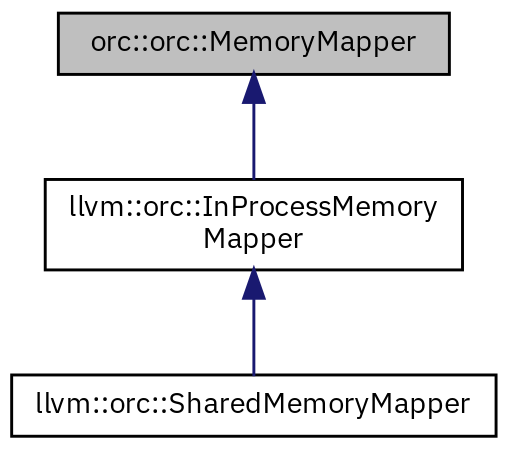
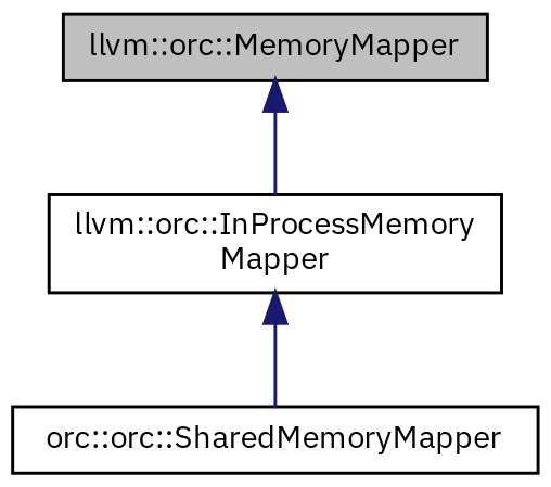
  digraph {
    fontname="IBM Plex Sans"
    node [color=black fontname="IBM Plex Sans" fontsize=10 shape=record]
    edge [color=midnightblue dir=back fontname="IBM Plex Sans" fontsize=10 labelfontname=Helvetica labelfontsize=10 style=solid]
-   n1 [fillcolor=grey75 fontcolor=black height=0.2 label="orc::orc::MemoryMapper" style=filled width=0.4]
+   n1 [fillcolor=grey75 fontcolor=black height=0.2 label="llvm::orc::MemoryMapper" style=filled width=0.4]
    n2 [height=0.2 label="llvm::orc::InProcessMemory\lMapper" width=0.4]
-   n3 [height=0.2 label="llvm::orc::SharedMemoryMapper" width=0.4]
+   n3 [height=0.2 label="orc::orc::SharedMemoryMapper" width=0.4]
    n1 -> n2
    n2 -> n3
  }
